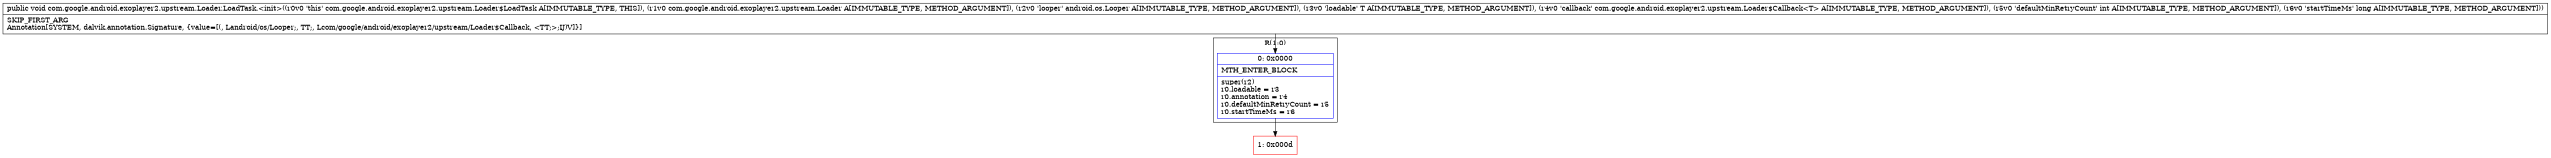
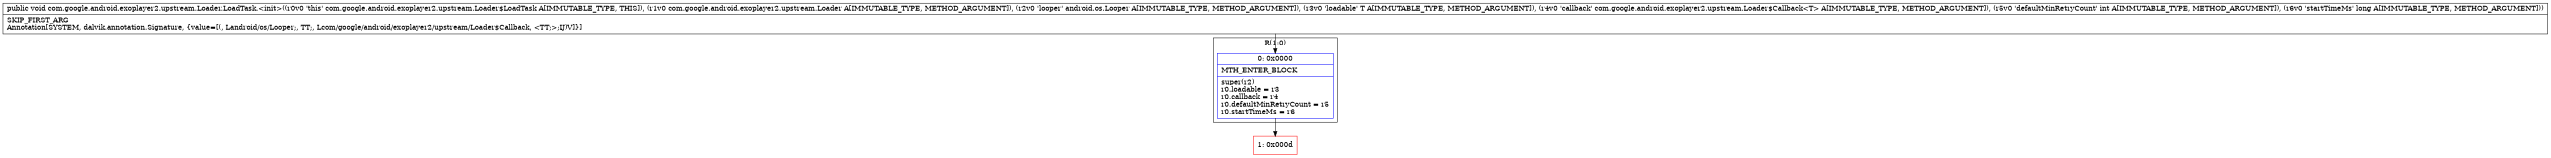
  digraph {
    node [shape=record]
-   n1 [color=blue label="{0\:\ 0x0000|MTH_ENTER_BLOCK\l|super(r2)\lr0.loadable = r3\lr0.annotation = r4\lr0.defaultMinRetryCount = r5\lr0.startTimeMs = r6\l}"]
+   n1 [color=blue label="{0\:\ 0x0000|MTH_ENTER_BLOCK\l|super(r2)\lr0.loadable = r3\lr0.callback = r4\lr0.defaultMinRetryCount = r5\lr0.startTimeMs = r6\l}"]
    n2 [color=red label="{1\:\ 0x000d}"]
    n3 [label="{public void com.google.android.exoplayer2.upstream.Loader.LoadTask.\<init\>((r0v0 'this' com.google.android.exoplayer2.upstream.Loader$LoadTask A[IMMUTABLE_TYPE, THIS]), (r1v0 com.google.android.exoplayer2.upstream.Loader A[IMMUTABLE_TYPE, METHOD_ARGUMENT]), (r2v0 'looper' android.os.Looper A[IMMUTABLE_TYPE, METHOD_ARGUMENT]), (r3v0 'loadable' T A[IMMUTABLE_TYPE, METHOD_ARGUMENT]), (r4v0 'callback' com.google.android.exoplayer2.upstream.Loader$Callback\<T\> A[IMMUTABLE_TYPE, METHOD_ARGUMENT]), (r5v0 'defaultMinRetryCount' int A[IMMUTABLE_TYPE, METHOD_ARGUMENT]), (r6v0 'startTimeMs' long A[IMMUTABLE_TYPE, METHOD_ARGUMENT]))  | SKIP_FIRST_ARG\lAnnotation[SYSTEM, dalvik.annotation.Signature, \{value=[(, Landroid\/os\/Looper;, TT;, Lcom\/google\/android\/exoplayer2\/upstream\/Loader$Callback, \<TT;\>;IJ)V]\}]\l}"]
    subgraph cluster_1 {
      label="R(1:0)"
      n1
    }
    n1 -> n2
    n3 -> n1
  }
